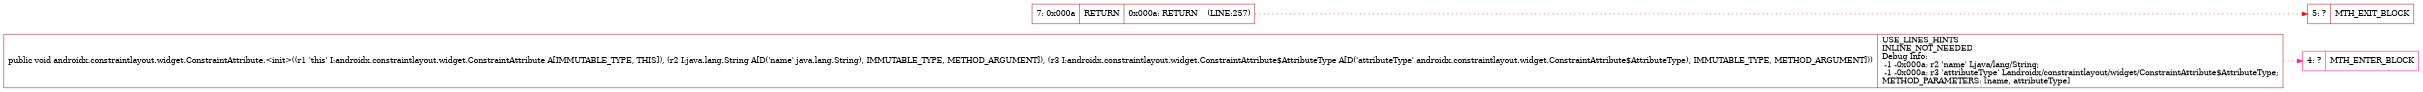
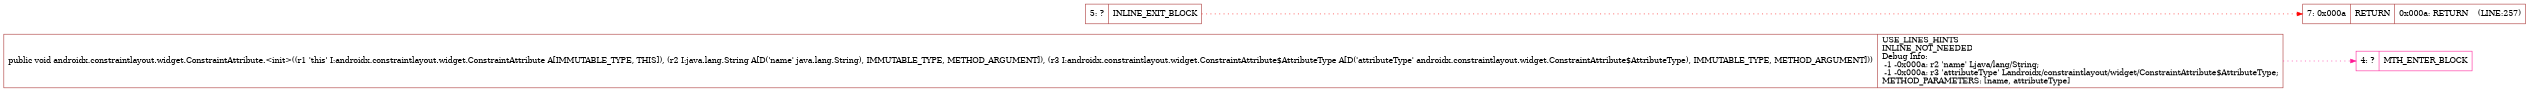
  digraph {
    rankdir=LR
    node [color=brown shape=record]
    edge [style=dotted]
    n1 [color=deeppink label="{4\:\ ?|MTH_ENTER_BLOCK\l}"]
    n2 [label="{7\:\ 0x000a|RETURN\l|0x000a: RETURN    (LINE:257)\l}"]
-   n3 [label="{5\:\ ?|MTH_EXIT_BLOCK\l}"]
+   n3 [label="{5\:\ ?|INLINE_EXIT_BLOCK\l}"]
    n4 [label="{public void androidx.constraintlayout.widget.ConstraintAttribute.\<init\>((r1 'this' I:androidx.constraintlayout.widget.ConstraintAttribute A[IMMUTABLE_TYPE, THIS]), (r2 I:java.lang.String A[D('name' java.lang.String), IMMUTABLE_TYPE, METHOD_ARGUMENT]), (r3 I:androidx.constraintlayout.widget.ConstraintAttribute$AttributeType A[D('attributeType' androidx.constraintlayout.widget.ConstraintAttribute$AttributeType), IMMUTABLE_TYPE, METHOD_ARGUMENT]))  | USE_LINES_HINTS\lINLINE_NOT_NEEDED\lDebug Info:\l  \-1 \-0x000a: r2 'name' Ljava\/lang\/String;\l  \-1 \-0x000a: r3 'attributeType' Landroidx\/constraintlayout\/widget\/ConstraintAttribute$AttributeType;\lMETHOD_PARAMETERS: [name, attributeType]\l}"]
-   n2 -> n3 [color=red]
+   n3 -> n2 [color=red]
    n4 -> n1 [color=deeppink]
  }
